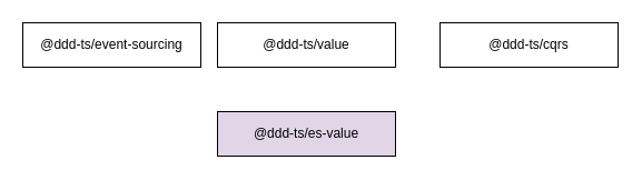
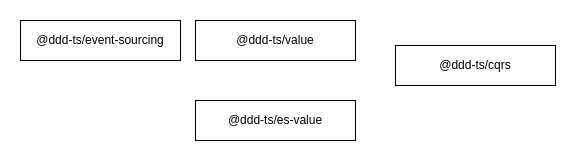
  <mxCell id="0" />
  <mxCell id="1" parent="0" />
  <mxCell id="2" value="@ddd-ts/event-sourcing" style="rounded=0;whiteSpace=wrap;html=1;" vertex="1" parent="1"><mxGeometry x="20" y="20" width="160" height="40" as="geometry" /></mxCell>
  <mxCell id="3" value="@ddd-ts/value" style="rounded=0;whiteSpace=wrap;html=1;" vertex="1" parent="1"><mxGeometry x="195" y="20" width="160" height="40" as="geometry" /></mxCell>
- <mxCell id="4" value="@ddd-ts/es-value" style="rounded=0;whiteSpace=wrap;html=1;fillColor=#e1d5e7;" vertex="1" parent="1"><mxGeometry x="195" y="100" width="160" height="40" as="geometry" /></mxCell>
- <mxCell id="5" value="@ddd-ts/cqrs" style="rounded=0;whiteSpace=wrap;html=1;" vertex="1" parent="1"><mxGeometry x="395" y="20" width="160" height="40" as="geometry" /></mxCell>
+ <mxCell id="4" value="@ddd-ts/es-value" style="rounded=0;whiteSpace=wrap;html=1;" vertex="1" parent="1"><mxGeometry x="195" y="100" width="160" height="40" as="geometry" /></mxCell>
+ <mxCell id="5" value="@ddd-ts/cqrs" style="rounded=0;whiteSpace=wrap;html=1;" vertex="1" parent="1"><mxGeometry x="395" y="45" width="160" height="40" as="geometry" /></mxCell>
